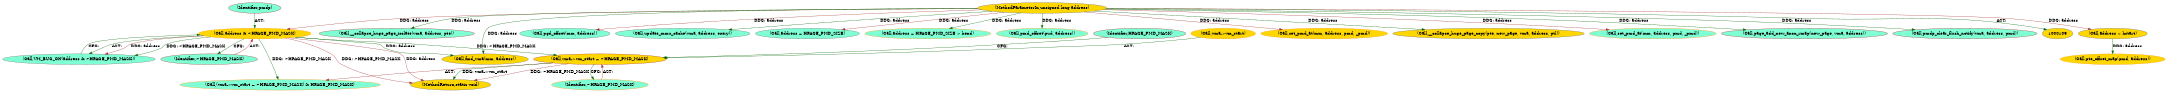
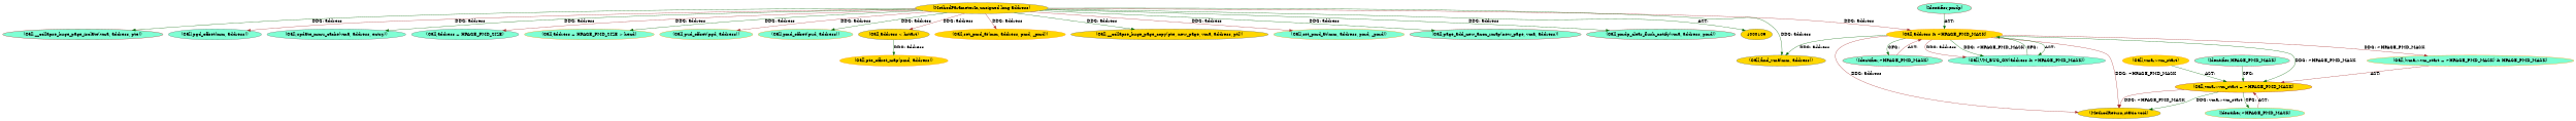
  digraph {
    node [color=darkorange fillcolor=aquamarine style=filled]
    edge [color=darkgreen]
    n1 [color=brown fillcolor=gold label="(Call,vma->vm_start + ~HPAGE_PMD_MASK)"]
    n2 [label="(Call,(vma->vm_start + ~HPAGE_PMD_MASK) & HPAGE_PMD_MASK)"]
    n3 [label="(Identifier,~HPAGE_PMD_MASK)"]
    n4 [color=gray40 fillcolor=gold label="(MethodReturn,static void)"]
    n5 [fillcolor=gold label="(Call,address & ~HPAGE_PMD_MASK)"]
    n6 [color=gray40 fillcolor=gold label="(Call,find_vma(mm, address))"]
    n7 [color=brown label="(Identifier,~HPAGE_PMD_MASK)"]
    n8 [color=gray40 label="(Call,VM_BUG_ON(address & ~HPAGE_PMD_MASK))"]
    n9 [color=gray40 fillcolor=gold label="(MethodParameterIn,unsigned long address)"]
    n10 [color=brown label="(Call,__collapse_huge_page_isolate(vma, address, pte))"]
    n11 [color=gray40 label="(Call,pgd_offset(mm, address))"]
    n12 [color=gray40 label="(Call,update_mmu_cache(vma, address, entry))"]
    n13 [color=gray40 label="(Call,address + HPAGE_PMD_SIZE)"]
    n14 [label="(Call,address + HPAGE_PMD_SIZE > hend)"]
+   n15 [label="(Call,pud_offset(pgd, address))"]
    n16 [label="(Call,pmd_offset(pud, address))"]
    n17 [color=gray40 fillcolor=gold label="(Call,address < hstart)"]
    n18 [fillcolor=gold label="(Call,set_pmd_at(mm, address, pmd, _pmd))"]
    n19 [color=gray40 fillcolor=gold label="(Call,__collapse_huge_page_copy(pte, new_page, vma, address, ptl))"]
    n20 [label="(Call,set_pmd_at(mm, address, pmd, _pmd))"]
    n21 [color=brown label="(Call,page_add_new_anon_rmap(new_page, vma, address))"]
    n22 [color=brown label="(Call,pmdp_clear_flush_notify(vma, address, pmd))"]
    1000109 [color=gray40 fillcolor=gold]
    n24 [fillcolor=gold label="(Call,pte_offset_map(pmd, address))"]
    n25 [fillcolor=gold label="(Call,vma->vm_start)"]
    n26 [color=brown label="(Identifier,HPAGE_PMD_MASK)"]
    n27 [color=brown label="(Identifier,pmdp)"]
-   n1 -> n2 [color=brown label="AST: "]
+   n2 -> n1 [color=brown label="AST: "]
    n1 -> n3 [label="CFG: "]
    n1 -> n4 [color=brown label="DDG: ~HPAGE_PMD_MASK"]
    n1 -> n4 [label="DDG: vma->vm_start"]
    n3 -> n1 [color=brown label="AST: "]
    n5 -> n1 [label="DDG: ~HPAGE_PMD_MASK"]
-   n5 -> n2 [label="DDG: ~HPAGE_PMD_MASK"]
+   n5 -> n2 [color=brown label="DDG: ~HPAGE_PMD_MASK"]
    n5 -> n4 [color=brown label="DDG: ~HPAGE_PMD_MASK"]
    n5 -> n4 [color=brown label="DDG: address"]
    n5 -> n6 [label="DDG: address"]
    n5 -> n7 [label="CFG: "]
    n5 -> n8 [label="AST: "]
    n5 -> n8 [color=brown label="DDG: address"]
    n5 -> n8 [label="DDG: ~HPAGE_PMD_MASK"]
    n7 -> n5 [color=brown label="AST: "]
    n8 -> n5 [label="CFG: "]
    n9 -> n5 [color=brown label="DDG: address"]
    n9 -> n6 [label="DDG: address"]
    n9 -> n10 [label="DDG: address"]
    n9 -> n11 [color=brown label="DDG: address"]
    n9 -> n12 [label="DDG: address"]
    n9 -> n13 [color=brown label="DDG: address"]
    n9 -> n14 [label="DDG: address"]
+   n9 -> n15 [color=brown label="DDG: address"]
    n9 -> n16 [label="DDG: address"]
    n9 -> n17 [color=brown label="DDG: address"]
    n9 -> n18 [color=brown label="DDG: address"]
    n9 -> n19 [label="DDG: address"]
    n9 -> n20 [color=brown label="DDG: address"]
    n9 -> n21 [label="DDG: address"]
    n9 -> n22 [label="DDG: address"]
    n9 -> 1000109 [label="AST: "]
    n17 -> n24 [label="DDG: address"]
    n25 -> n1 [label="AST: "]
    n26 -> n1 [label="CFG: "]
    n27 -> n5 [label="AST: "]
  }
